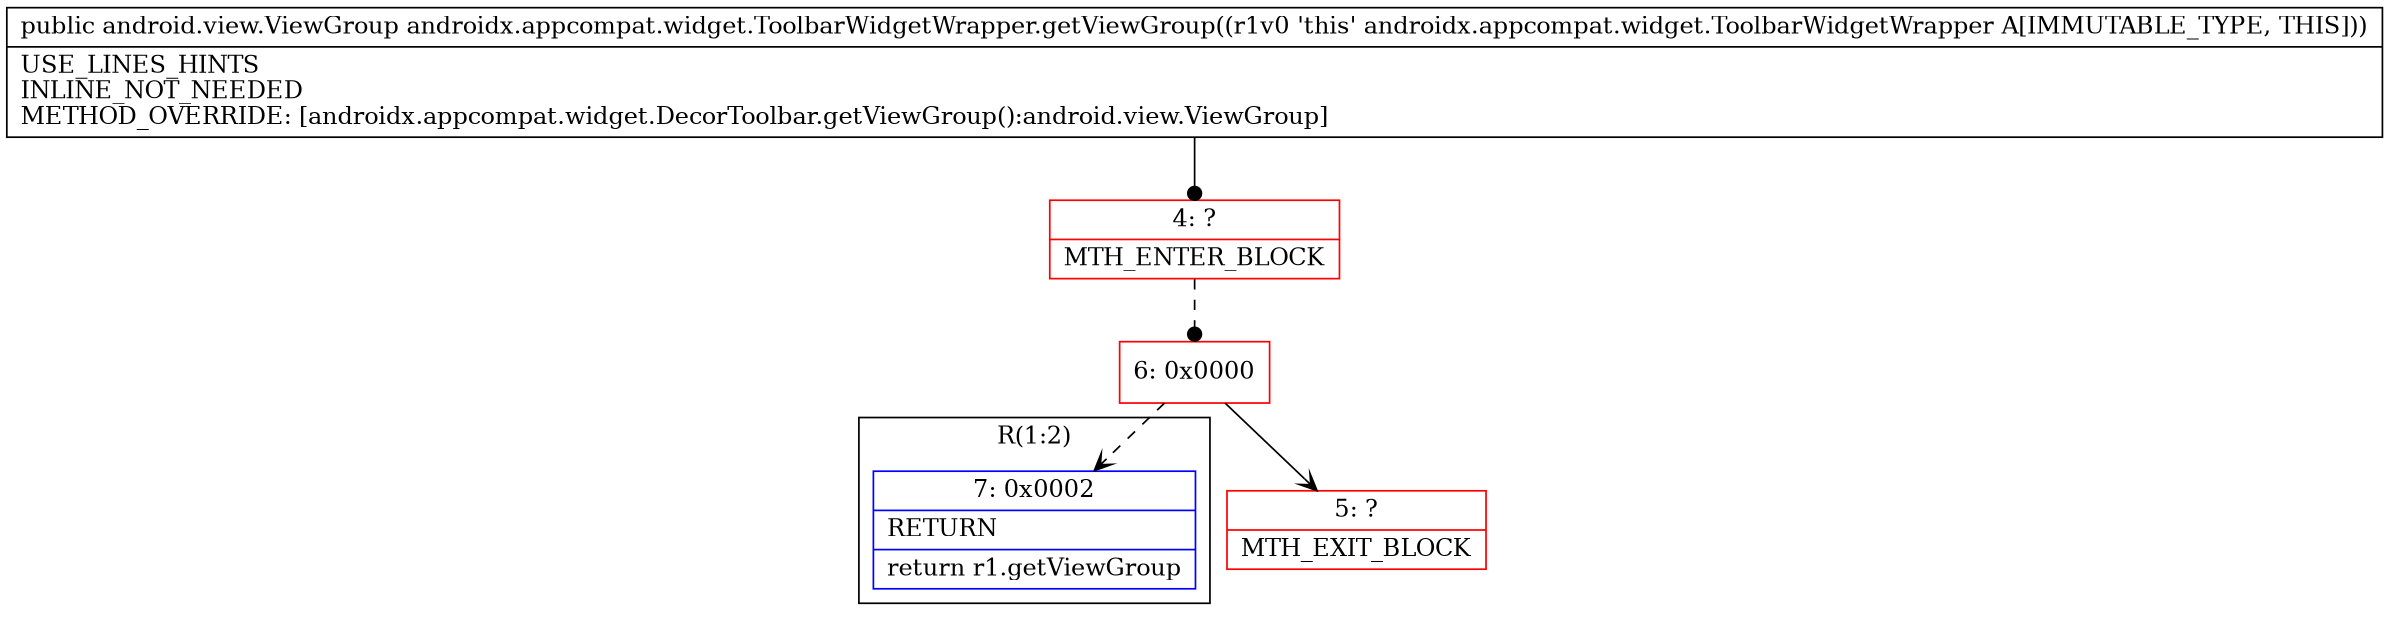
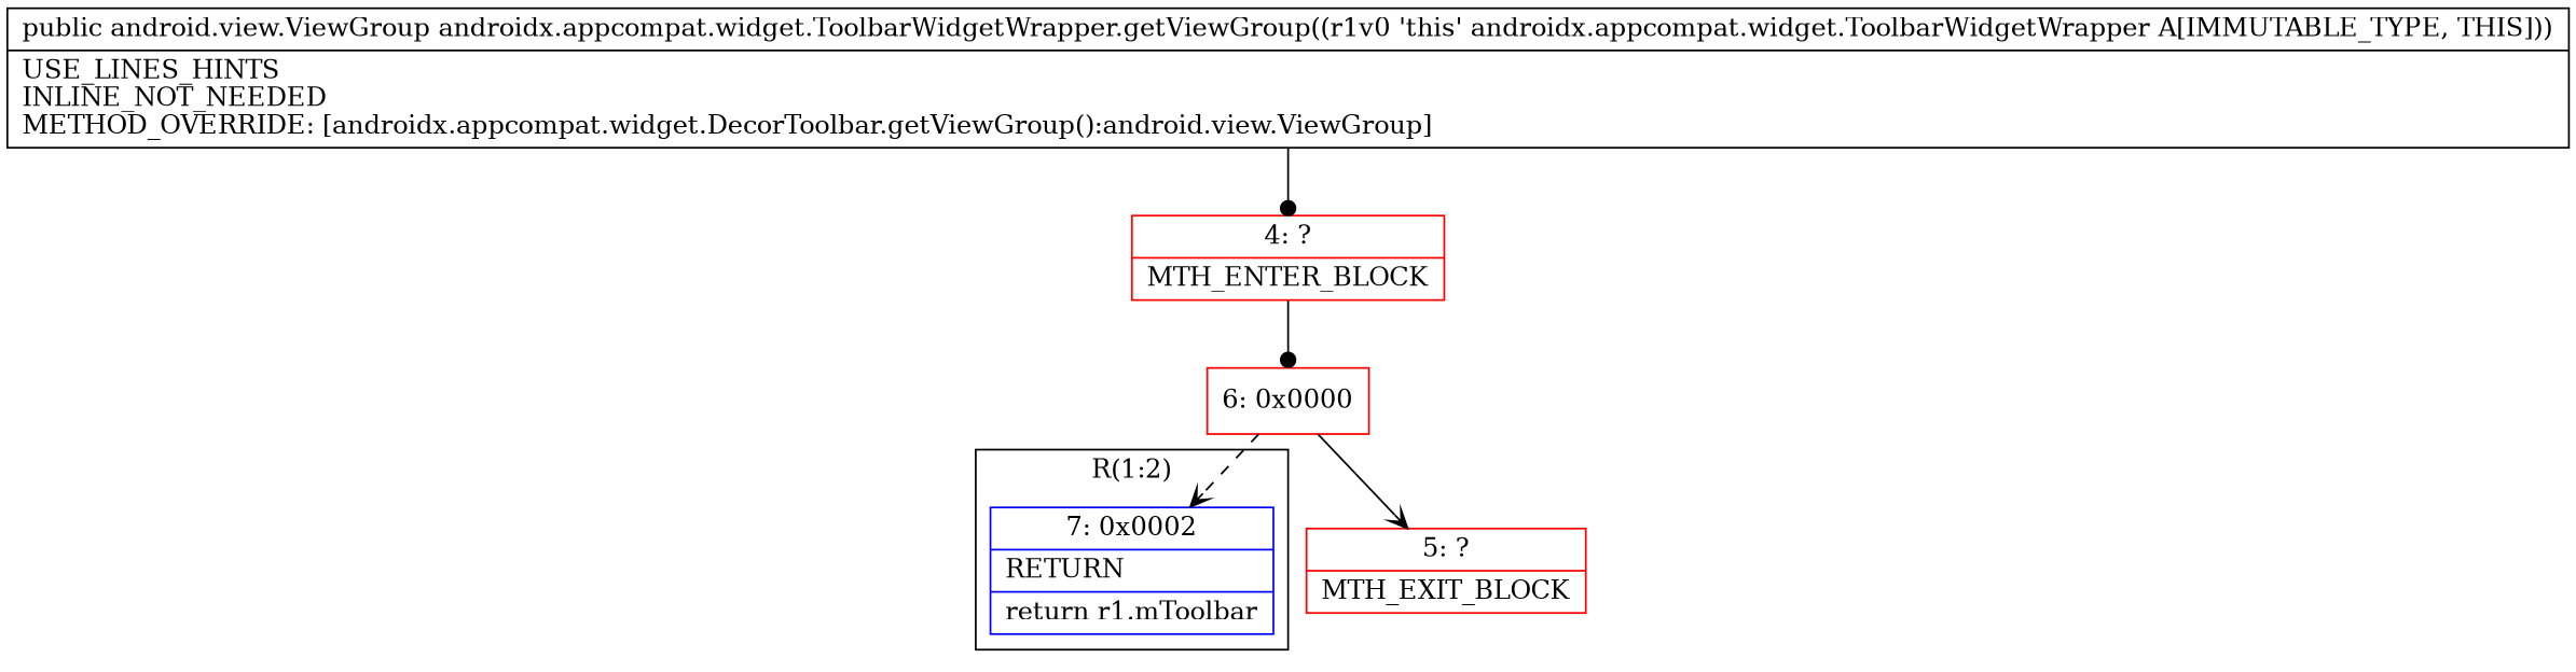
  digraph {
    node [color=red shape=record]
    edge [arrowhead=dot style=dashed]
-   n1 [color=blue label="{7\:\ 0x0002|RETURN\l|return r1.getViewGroup\l}"]
+   n1 [color=blue label="{7\:\ 0x0002|RETURN\l|return r1.mToolbar\l}"]
    n2 [label="{5\:\ ?|MTH_EXIT_BLOCK\l}"]
    n3 [label="{4\:\ ?|MTH_ENTER_BLOCK\l}"]
    n4 [label="{6\:\ 0x0000}"]
    n5 [label="{public android.view.ViewGroup androidx.appcompat.widget.ToolbarWidgetWrapper.getViewGroup((r1v0 'this' androidx.appcompat.widget.ToolbarWidgetWrapper A[IMMUTABLE_TYPE, THIS]))  | USE_LINES_HINTS\lINLINE_NOT_NEEDED\lMETHOD_OVERRIDE: [androidx.appcompat.widget.DecorToolbar.getViewGroup():android.view.ViewGroup]\l}" color=""]
    subgraph cluster_1 {
      label="R(1:2)"
      n1
    }
-   n3 -> n4
+   n3 -> n4 [style=solid]
    n4 -> n1 [arrowhead=vee]
    n4 -> n2 [arrowhead=vee style=solid]
    n5 -> n3 [style=solid]
  }
